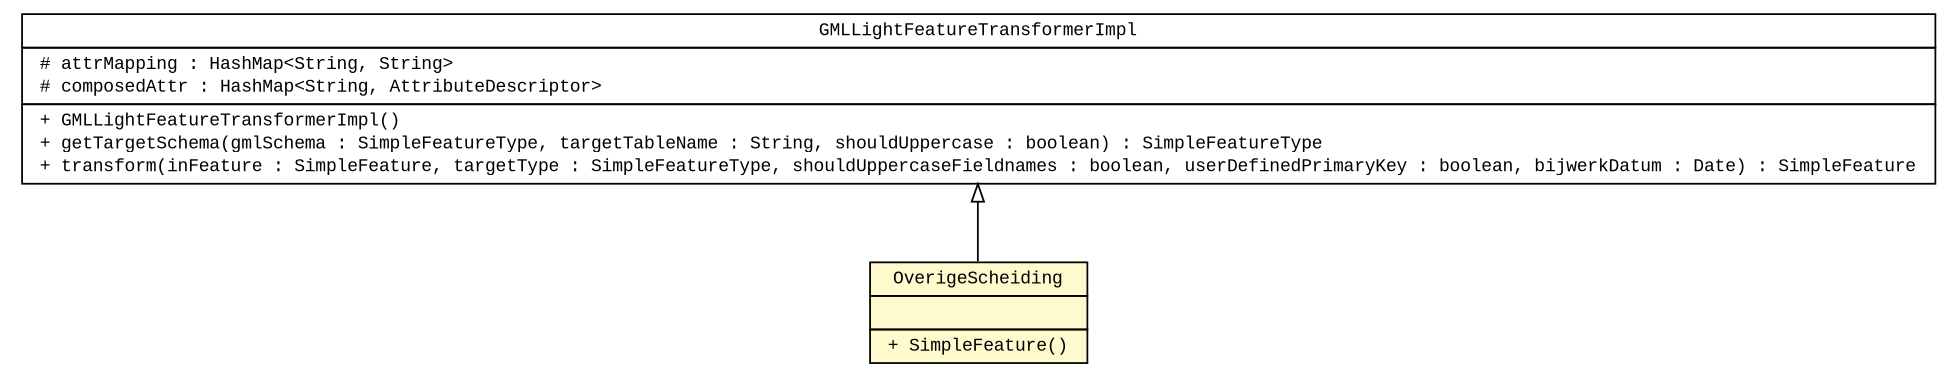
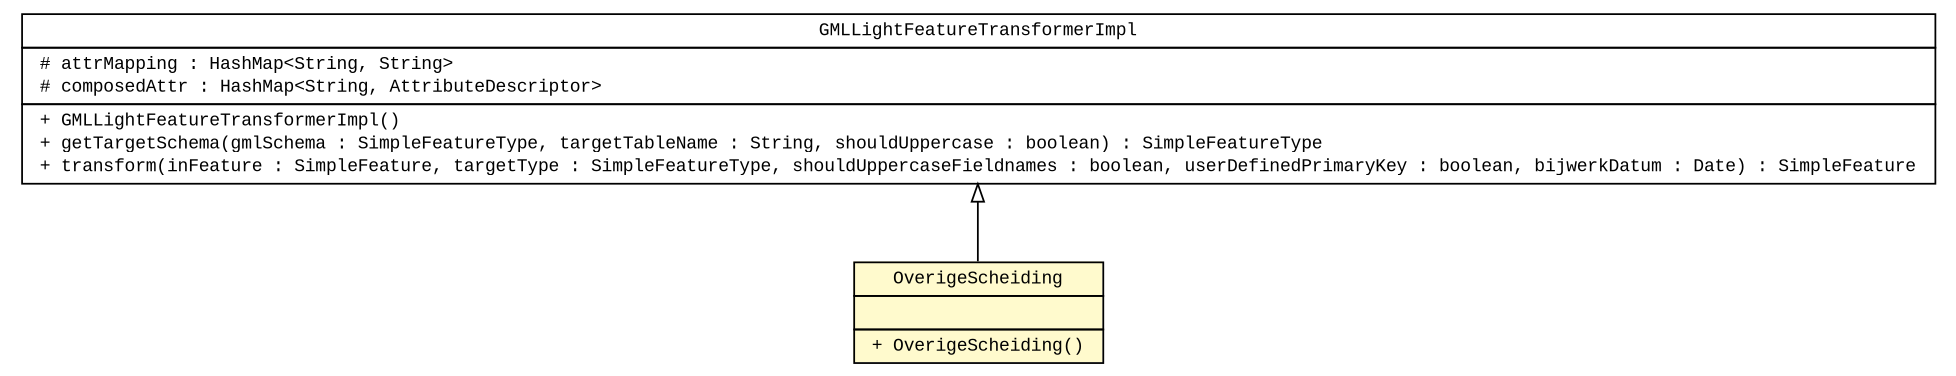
  digraph {
    nodesep=0.25
    ranksep=0.5
    fontname="Liberation Mono"
    node [fontcolor=black fontname="Liberation Mono" fontsize=10.0 shape=plaintext]
-   n1 [label=<<table title="nl.b3p.brmo.loader.gml.light.OverigeScheiding" border="0" cellborder="1" cellspacing="0" cellpadding="2" port="p" bgcolor="lemonChiffon" href="./OverigeScheiding.html"> 		<tr><td><table border="0" cellspacing="0" cellpadding="1"> <tr><td align="center" balign="center"> OverigeScheiding </td></tr> 		</table></td></tr> 		<tr><td><table border="0" cellspacing="0" cellpadding="1"> <tr><td align="left" balign="left">  </td></tr> 		</table></td></tr> 		<tr><td><table border="0" cellspacing="0" cellpadding="1"> <tr><td align="left" balign="left"> + SimpleFeature() </td></tr> 		</table></td></tr> 		</table>>]
+   n1 [label=<<table title="nl.b3p.brmo.loader.gml.light.OverigeScheiding" border="0" cellborder="1" cellspacing="0" cellpadding="2" port="p" bgcolor="lemonChiffon" href="./OverigeScheiding.html"> 		<tr><td><table border="0" cellspacing="0" cellpadding="1"> <tr><td align="center" balign="center"> OverigeScheiding </td></tr> 		</table></td></tr> 		<tr><td><table border="0" cellspacing="0" cellpadding="1"> <tr><td align="left" balign="left">  </td></tr> 		</table></td></tr> 		<tr><td><table border="0" cellspacing="0" cellpadding="1"> <tr><td align="left" balign="left"> + OverigeScheiding() </td></tr> 		</table></td></tr> 		</table>>]
    n2 [label=<<table title="nl.b3p.brmo.loader.gml.light.GMLLightFeatureTransformerImpl" border="0" cellborder="1" cellspacing="0" cellpadding="2" port="p" href="./GMLLightFeatureTransformerImpl.html"> 		<tr><td><table border="0" cellspacing="0" cellpadding="1"> <tr><td align="center" balign="center"> GMLLightFeatureTransformerImpl </td></tr> 		</table></td></tr> 		<tr><td><table border="0" cellspacing="0" cellpadding="1"> <tr><td align="left" balign="left"> # attrMapping : HashMap&lt;String, String&gt; </td></tr> <tr><td align="left" balign="left"> # composedAttr : HashMap&lt;String, AttributeDescriptor&gt; </td></tr> 		</table></td></tr> 		<tr><td><table border="0" cellspacing="0" cellpadding="1"> <tr><td align="left" balign="left"> + GMLLightFeatureTransformerImpl() </td></tr> <tr><td align="left" balign="left"> + getTargetSchema(gmlSchema : SimpleFeatureType, targetTableName : String, shouldUppercase : boolean) : SimpleFeatureType </td></tr> <tr><td align="left" balign="left"> + transform(inFeature : SimpleFeature, targetType : SimpleFeatureType, shouldUppercaseFieldnames : boolean, userDefinedPrimaryKey : boolean, bijwerkDatum : Date) : SimpleFeature </td></tr> 		</table></td></tr> 		</table>>]
    n2 -> n1 [arrowtail=empty dir=back fontname="Liberation Mono" fontsize=10 headport=p labelfontname=Helvetica labelfontsize=10 tailport=p]
  }
